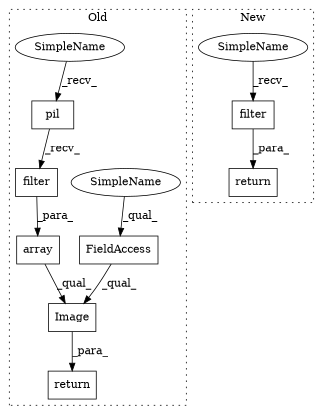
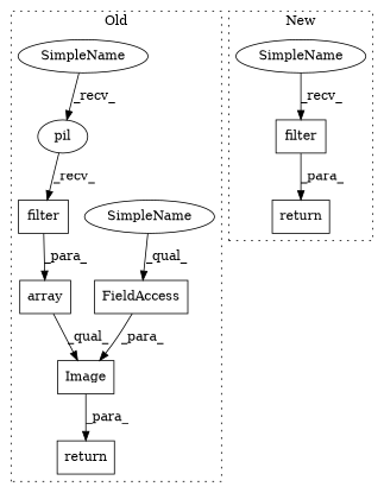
  digraph {
    node [a=32 l=5 s=18397 shape=box]
-   n1 [label=pil s=18380]
+   n1 [label=pil s=18380 shape=ellipse]
    n2 [a=22 l=17 label=FieldAccess]
    n3 [l="6,1" label=Image s="18356,18414"]
    n4 [a=41 l=7 label=return s=18349]
    n5 [l="7,1" label=filter s="18386,18394"]
    n6 [l="6,1" label=array s="18368,18395"]
    n7 [a=42 label=SimpleName shape=ellipse]
    n8 [a=42 label=SimpleName s=18374 shape=ellipse]
    n9 [l="7,1" label=filter s="18296,18323"]
    n10 [a=41 l=7 label=return s=18283]
    n11 [a=42 label=SimpleName s=18290 shape=ellipse]
    subgraph cluster_1 {
      label=Old
      style=dotted
      n1
      n2
      n3
      n4
      n5
      n6
      n7
      n8
    }
    subgraph cluster_2 {
      label=New
      style=dotted
      n9
      n10
      n11
    }
    n1 -> n5 [label=_recv_]
-   n2 -> n3 [label=_qual_]
+   n2 -> n3 [label=_para_]
    n3 -> n4 [label=_para_]
    n5 -> n6 [label=_para_]
    n6 -> n3 [label=_qual_]
    n7 -> n2 [label=_qual_]
    n8 -> n1 [label=_recv_]
    n9 -> n10 [label=_para_]
    n11 -> n9 [label=_recv_]
  }
